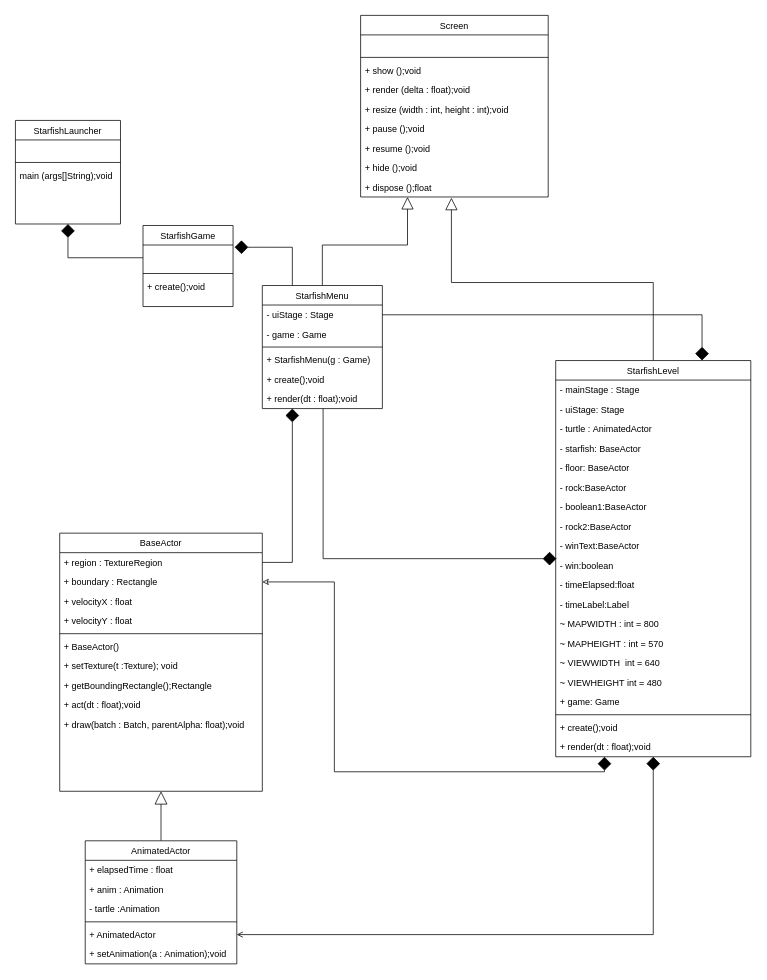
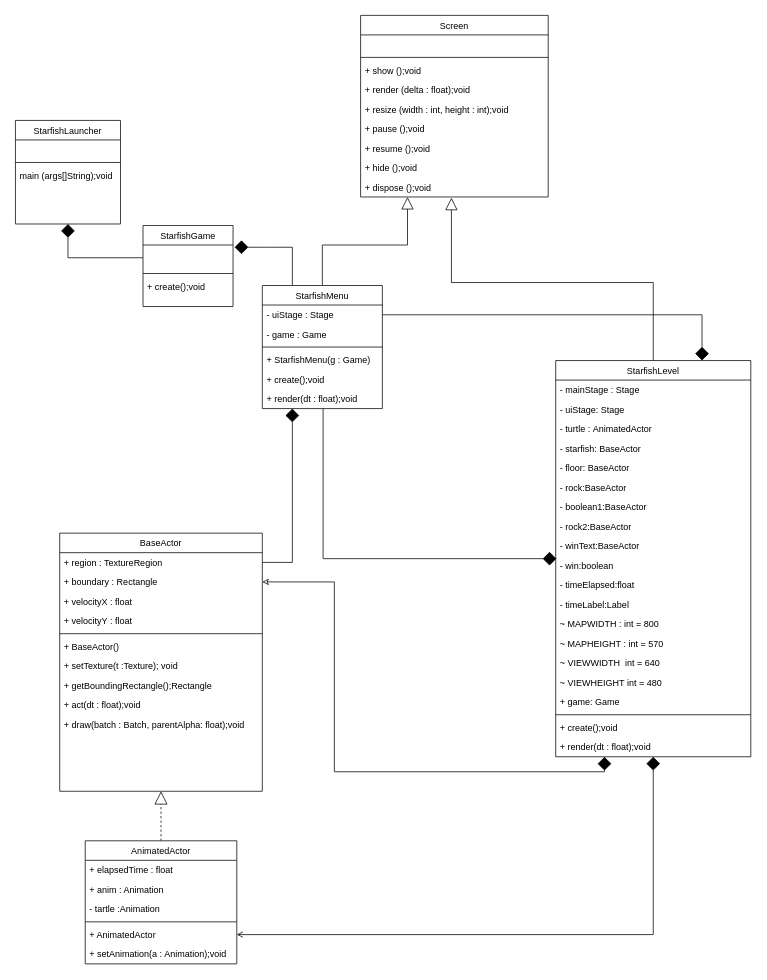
  <mxCell id="0" />
  <mxCell id="1" parent="0" />
  <mxCell id="2" style="edgeStyle=orthogonalEdgeStyle;rounded=0;orthogonalLoop=1;jettySize=auto;html=1;entryX=0;entryY=0.5;entryDx=0;entryDy=0;startArrow=diamond;startFill=1;endArrow=none;endFill=0;endSize=6;startSize=16;" parent="1" source="3" target="19" edge="1"><mxGeometry relative="1" as="geometry" /></mxCell>
  <mxCell id="3" value="StarfishLauncher" style="swimlane;fontStyle=0;align=center;verticalAlign=top;childLayout=stackLayout;horizontal=1;startSize=26;horizontalStack=0;resizeParent=1;resizeLast=0;collapsible=1;marginBottom=0;rounded=0;shadow=0;strokeWidth=1;" parent="1" vertex="1"><mxGeometry x="20" y="160" width="140" height="138" as="geometry"><mxRectangle x="230" y="140" width="160" height="26" as="alternateBounds" /></mxGeometry></mxCell>
  <mxCell id="4" value=" " style="text;align=left;verticalAlign=top;spacingLeft=4;spacingRight=4;overflow=hidden;rotatable=0;points=[[0,0.5],[1,0.5]];portConstraint=eastwest;rounded=0;shadow=0;html=0;" parent="3" vertex="1"><mxGeometry y="26" width="140" height="26" as="geometry" /></mxCell>
  <mxCell id="5" value="" style="line;html=1;strokeWidth=1;align=left;verticalAlign=middle;spacingTop=-1;spacingLeft=3;spacingRight=3;rotatable=0;labelPosition=right;points=[];portConstraint=eastwest;" parent="3" vertex="1"><mxGeometry y="52" width="140" height="8" as="geometry" /></mxCell>
  <mxCell id="6" value="main (args[]String);void" style="text;align=left;verticalAlign=top;spacingLeft=4;spacingRight=4;overflow=hidden;rotatable=0;points=[[0,0.5],[1,0.5]];portConstraint=eastwest;rounded=0;shadow=0;html=0;" parent="3" vertex="1"><mxGeometry y="60" width="140" height="26" as="geometry" /></mxCell>
  <mxCell id="7" style="edgeStyle=orthogonalEdgeStyle;rounded=0;orthogonalLoop=1;jettySize=auto;html=1;exitX=0.5;exitY=0;exitDx=0;exitDy=0;entryX=0.25;entryY=1;entryDx=0;entryDy=0;endSize=14;endArrow=block;endFill=0;" parent="1" source="11" target="66" edge="1"><mxGeometry relative="1" as="geometry" /></mxCell>
  <mxCell id="8" style="edgeStyle=orthogonalEdgeStyle;rounded=0;orthogonalLoop=1;jettySize=auto;html=1;exitX=0.5;exitY=1;exitDx=0;exitDy=0;entryX=0;entryY=0.5;entryDx=0;entryDy=0;endArrow=diamond;endFill=1;endSize=16;startSize=16;" parent="1" edge="1"><mxGeometry relative="1" as="geometry"><mxPoint x="430" y="544" as="sourcePoint" /><mxPoint x="741" y="744" as="targetPoint" /><Array as="points"><mxPoint x="430" y="744" /></Array></mxGeometry></mxCell>
  <mxCell id="9" style="edgeStyle=orthogonalEdgeStyle;rounded=0;orthogonalLoop=1;jettySize=auto;html=1;exitX=0.25;exitY=0;exitDx=0;exitDy=0;entryX=1.017;entryY=0.088;entryDx=0;entryDy=0;entryPerimeter=0;endArrow=diamond;endFill=1;endSize=16;startSize=6;" parent="1" source="11" target="19" edge="1"><mxGeometry relative="1" as="geometry" /></mxCell>
  <mxCell id="10" style="edgeStyle=orthogonalEdgeStyle;rounded=0;orthogonalLoop=1;jettySize=auto;html=1;exitX=0.25;exitY=1;exitDx=0;exitDy=0;endArrow=none;endFill=0;endSize=6;startArrow=diamond;startFill=1;startSize=16;" parent="1" source="11" target="56" edge="1"><mxGeometry relative="1" as="geometry" /></mxCell>
  <mxCell id="11" value="StarfishMenu" style="swimlane;fontStyle=0;align=center;verticalAlign=top;childLayout=stackLayout;horizontal=1;startSize=26;horizontalStack=0;resizeParent=1;resizeLast=0;collapsible=1;marginBottom=0;rounded=0;shadow=0;strokeWidth=1;" parent="1" vertex="1"><mxGeometry x="349" y="380" width="160" height="164" as="geometry"><mxRectangle x="130" y="380" width="160" height="26" as="alternateBounds" /></mxGeometry></mxCell>
  <mxCell id="12" value="- uiStage : Stage" style="text;align=left;verticalAlign=top;spacingLeft=4;spacingRight=4;overflow=hidden;rotatable=0;points=[[0,0.5],[1,0.5]];portConstraint=eastwest;" parent="11" vertex="1"><mxGeometry y="26" width="160" height="26" as="geometry" /></mxCell>
  <mxCell id="13" value="- game : Game" style="text;align=left;verticalAlign=top;spacingLeft=4;spacingRight=4;overflow=hidden;rotatable=0;points=[[0,0.5],[1,0.5]];portConstraint=eastwest;rounded=0;shadow=0;html=0;" parent="11" vertex="1"><mxGeometry y="52" width="160" height="26" as="geometry" /></mxCell>
  <mxCell id="14" value="" style="line;html=1;strokeWidth=1;align=left;verticalAlign=middle;spacingTop=-1;spacingLeft=3;spacingRight=3;rotatable=0;labelPosition=right;points=[];portConstraint=eastwest;" parent="11" vertex="1"><mxGeometry y="78" width="160" height="8" as="geometry" /></mxCell>
  <mxCell id="15" value="+ StarfishMenu(g : Game)" style="text;align=left;verticalAlign=top;spacingLeft=4;spacingRight=4;overflow=hidden;rotatable=0;points=[[0,0.5],[1,0.5]];portConstraint=eastwest;rounded=0;shadow=0;html=0;" parent="11" vertex="1"><mxGeometry y="86" width="160" height="26" as="geometry" /></mxCell>
  <mxCell id="16" value="+ create();void" style="text;align=left;verticalAlign=top;spacingLeft=4;spacingRight=4;overflow=hidden;rotatable=0;points=[[0,0.5],[1,0.5]];portConstraint=eastwest;rounded=0;shadow=0;html=0;" parent="11" vertex="1"><mxGeometry y="112" width="160" height="26" as="geometry" /></mxCell>
  <mxCell id="17" value="+ render(dt : float);void" style="text;align=left;verticalAlign=top;spacingLeft=4;spacingRight=4;overflow=hidden;rotatable=0;points=[[0,0.5],[1,0.5]];portConstraint=eastwest;rounded=0;shadow=0;html=0;" parent="11" vertex="1"><mxGeometry y="138" width="160" height="26" as="geometry" /></mxCell>
  <mxCell id="18" value="StarfishGame" style="swimlane;fontStyle=0;align=center;verticalAlign=top;childLayout=stackLayout;horizontal=1;startSize=26;horizontalStack=0;resizeParent=1;resizeLast=0;collapsible=1;marginBottom=0;rounded=0;shadow=0;strokeWidth=1;" parent="1" vertex="1"><mxGeometry x="190" y="300" width="120" height="108" as="geometry"><mxRectangle x="340" y="380" width="170" height="26" as="alternateBounds" /></mxGeometry></mxCell>
  <mxCell id="19" value=" " style="text;align=left;verticalAlign=top;spacingLeft=4;spacingRight=4;overflow=hidden;rotatable=0;points=[[0,0.5],[1,0.5]];portConstraint=eastwest;" parent="18" vertex="1"><mxGeometry y="26" width="120" height="34" as="geometry" /></mxCell>
  <mxCell id="20" value="" style="line;html=1;strokeWidth=1;align=left;verticalAlign=middle;spacingTop=-1;spacingLeft=3;spacingRight=3;rotatable=0;labelPosition=right;points=[];portConstraint=eastwest;" parent="18" vertex="1"><mxGeometry y="60" width="120" height="8" as="geometry" /></mxCell>
  <mxCell id="21" value="+ create();void" style="text;align=left;verticalAlign=top;spacingLeft=4;spacingRight=4;overflow=hidden;rotatable=0;points=[[0,0.5],[1,0.5]];portConstraint=eastwest;" parent="18" vertex="1"><mxGeometry y="68" width="120" height="34" as="geometry" /></mxCell>
  <mxCell id="22" style="edgeStyle=orthogonalEdgeStyle;rounded=0;orthogonalLoop=1;jettySize=auto;html=1;exitX=0.5;exitY=0;exitDx=0;exitDy=0;endArrow=block;endFill=0;endSize=14;entryX=0.484;entryY=1.038;entryDx=0;entryDy=0;entryPerimeter=0;" parent="1" source="26" target="75" edge="1"><mxGeometry relative="1" as="geometry"><mxPoint x="570" y="280" as="targetPoint" /></mxGeometry></mxCell>
  <mxCell id="23" style="edgeStyle=orthogonalEdgeStyle;rounded=0;orthogonalLoop=1;jettySize=auto;html=1;exitX=0.75;exitY=0;exitDx=0;exitDy=0;entryX=1;entryY=0.5;entryDx=0;entryDy=0;endArrow=none;endFill=0;endSize=6;startArrow=diamond;startFill=1;startSize=16;" parent="1" source="26" target="12" edge="1"><mxGeometry relative="1" as="geometry" /></mxCell>
  <mxCell id="24" style="edgeStyle=orthogonalEdgeStyle;rounded=0;orthogonalLoop=1;jettySize=auto;html=1;exitX=0.5;exitY=1;exitDx=0;exitDy=0;entryX=1;entryY=0.5;entryDx=0;entryDy=0;endArrow=open;endFill=0;endSize=6;startArrow=diamond;startFill=1;startSize=16;" parent="1" source="26" target="53" edge="1"><mxGeometry relative="1" as="geometry" /></mxCell>
  <mxCell id="25" style="edgeStyle=orthogonalEdgeStyle;rounded=0;orthogonalLoop=1;jettySize=auto;html=1;exitX=0.25;exitY=1;exitDx=0;exitDy=0;entryX=1;entryY=0.5;entryDx=0;entryDy=0;endArrow=classic;endFill=0;endSize=6;startArrow=diamond;startFill=1;startSize=16;" parent="1" source="26" target="57" edge="1"><mxGeometry relative="1" as="geometry"><Array as="points"><mxPoint x="805" y="1028" /><mxPoint x="445" y="1028" /><mxPoint x="445" y="775" /></Array></mxGeometry></mxCell>
  <mxCell id="26" value="StarfishLevel" style="swimlane;fontStyle=0;align=center;verticalAlign=top;childLayout=stackLayout;horizontal=1;startSize=26;horizontalStack=0;resizeParent=1;resizeLast=0;collapsible=1;marginBottom=0;rounded=0;shadow=0;strokeWidth=1;" parent="1" vertex="1"><mxGeometry x="740" y="480" width="260" height="528" as="geometry"><mxRectangle x="550" y="140" width="160" height="26" as="alternateBounds" /></mxGeometry></mxCell>
  <mxCell id="27" value="- mainStage : Stage" style="text;align=left;verticalAlign=top;spacingLeft=4;spacingRight=4;overflow=hidden;rotatable=0;points=[[0,0.5],[1,0.5]];portConstraint=eastwest;rounded=0;shadow=0;html=0;" parent="26" vertex="1"><mxGeometry y="26" width="260" height="26" as="geometry" /></mxCell>
  <mxCell id="28" value="- uiStage: Stage" style="text;align=left;verticalAlign=top;spacingLeft=4;spacingRight=4;overflow=hidden;rotatable=0;points=[[0,0.5],[1,0.5]];portConstraint=eastwest;rounded=0;shadow=0;html=0;" parent="26" vertex="1"><mxGeometry y="52" width="260" height="26" as="geometry" /></mxCell>
  <mxCell id="29" value="- turtle : AnimatedActor" style="text;align=left;verticalAlign=top;spacingLeft=4;spacingRight=4;overflow=hidden;rotatable=0;points=[[0,0.5],[1,0.5]];portConstraint=eastwest;rounded=0;shadow=0;html=0;" parent="26" vertex="1"><mxGeometry y="78" width="260" height="26" as="geometry" /></mxCell>
  <mxCell id="30" value="- starfish: BaseActor" style="text;align=left;verticalAlign=top;spacingLeft=4;spacingRight=4;overflow=hidden;rotatable=0;points=[[0,0.5],[1,0.5]];portConstraint=eastwest;rounded=0;shadow=0;html=0;" parent="26" vertex="1"><mxGeometry y="104" width="260" height="26" as="geometry" /></mxCell>
  <mxCell id="31" value="- floor: BaseActor" style="text;align=left;verticalAlign=top;spacingLeft=4;spacingRight=4;overflow=hidden;rotatable=0;points=[[0,0.5],[1,0.5]];portConstraint=eastwest;rounded=0;shadow=0;html=0;" parent="26" vertex="1"><mxGeometry y="130" width="260" height="26" as="geometry" /></mxCell>
  <mxCell id="32" value="- rock:BaseActor" style="text;align=left;verticalAlign=top;spacingLeft=4;spacingRight=4;overflow=hidden;rotatable=0;points=[[0,0.5],[1,0.5]];portConstraint=eastwest;rounded=0;shadow=0;html=0;" parent="26" vertex="1"><mxGeometry y="156" width="260" height="26" as="geometry" /></mxCell>
  <mxCell id="33" value="- boolean1:BaseActor" style="text;align=left;verticalAlign=top;spacingLeft=4;spacingRight=4;overflow=hidden;rotatable=0;points=[[0,0.5],[1,0.5]];portConstraint=eastwest;rounded=0;shadow=0;html=0;" parent="26" vertex="1"><mxGeometry y="182" width="260" height="26" as="geometry" /></mxCell>
  <mxCell id="34" value="- rock2:BaseActor" style="text;align=left;verticalAlign=top;spacingLeft=4;spacingRight=4;overflow=hidden;rotatable=0;points=[[0,0.5],[1,0.5]];portConstraint=eastwest;rounded=0;shadow=0;html=0;fontStyle=0" parent="26" vertex="1"><mxGeometry y="208" width="260" height="26" as="geometry" /></mxCell>
  <mxCell id="35" value="- winText:BaseActor" style="text;align=left;verticalAlign=top;spacingLeft=4;spacingRight=4;overflow=hidden;rotatable=0;points=[[0,0.5],[1,0.5]];portConstraint=eastwest;rounded=0;shadow=0;html=0;" parent="26" vertex="1"><mxGeometry y="234" width="260" height="26" as="geometry" /></mxCell>
  <mxCell id="36" value="- win:boolean" style="text;align=left;verticalAlign=top;spacingLeft=4;spacingRight=4;overflow=hidden;rotatable=0;points=[[0,0.5],[1,0.5]];portConstraint=eastwest;rounded=0;shadow=0;html=0;" parent="26" vertex="1"><mxGeometry y="260" width="260" height="26" as="geometry" /></mxCell>
  <mxCell id="37" value="- timeElapsed:float" style="text;align=left;verticalAlign=top;spacingLeft=4;spacingRight=4;overflow=hidden;rotatable=0;points=[[0,0.5],[1,0.5]];portConstraint=eastwest;rounded=0;shadow=0;html=0;" parent="26" vertex="1"><mxGeometry y="286" width="260" height="26" as="geometry" /></mxCell>
  <mxCell id="38" value="- timeLabel:Label" style="text;align=left;verticalAlign=top;spacingLeft=4;spacingRight=4;overflow=hidden;rotatable=0;points=[[0,0.5],[1,0.5]];portConstraint=eastwest;rounded=0;shadow=0;html=0;" parent="26" vertex="1"><mxGeometry y="312" width="260" height="26" as="geometry" /></mxCell>
  <mxCell id="39" value="~ MAPWIDTH : int = 800" style="text;align=left;verticalAlign=top;spacingLeft=4;spacingRight=4;overflow=hidden;rotatable=0;points=[[0,0.5],[1,0.5]];portConstraint=eastwest;rounded=0;shadow=0;html=0;" parent="26" vertex="1"><mxGeometry y="338" width="260" height="26" as="geometry" /></mxCell>
  <mxCell id="40" value="~ MAPHEIGHT : int = 570" style="text;align=left;verticalAlign=top;spacingLeft=4;spacingRight=4;overflow=hidden;rotatable=0;points=[[0,0.5],[1,0.5]];portConstraint=eastwest;rounded=0;shadow=0;html=0;" parent="26" vertex="1"><mxGeometry y="364" width="260" height="26" as="geometry" /></mxCell>
  <mxCell id="41" value="~ VIEWWIDTH  int = 640" style="text;align=left;verticalAlign=top;spacingLeft=4;spacingRight=4;overflow=hidden;rotatable=0;points=[[0,0.5],[1,0.5]];portConstraint=eastwest;rounded=0;shadow=0;html=0;" parent="26" vertex="1"><mxGeometry y="390" width="260" height="26" as="geometry" /></mxCell>
  <mxCell id="42" value="~ VIEWHEIGHT int = 480 " style="text;align=left;verticalAlign=top;spacingLeft=4;spacingRight=4;overflow=hidden;rotatable=0;points=[[0,0.5],[1,0.5]];portConstraint=eastwest;rounded=0;shadow=0;html=0;" parent="26" vertex="1"><mxGeometry y="416" width="260" height="26" as="geometry" /></mxCell>
  <mxCell id="43" value="+ game: Game" style="text;align=left;verticalAlign=top;spacingLeft=4;spacingRight=4;overflow=hidden;rotatable=0;points=[[0,0.5],[1,0.5]];portConstraint=eastwest;rounded=0;shadow=0;html=0;" parent="26" vertex="1"><mxGeometry y="442" width="260" height="26" as="geometry" /></mxCell>
  <mxCell id="44" value="" style="line;html=1;strokeWidth=1;align=left;verticalAlign=middle;spacingTop=-1;spacingLeft=3;spacingRight=3;rotatable=0;labelPosition=right;points=[];portConstraint=eastwest;" parent="26" vertex="1"><mxGeometry y="468" width="260" height="8" as="geometry" /></mxCell>
  <mxCell id="45" value="+ create();void" style="text;align=left;verticalAlign=top;spacingLeft=4;spacingRight=4;overflow=hidden;rotatable=0;points=[[0,0.5],[1,0.5]];portConstraint=eastwest;rounded=0;shadow=0;html=0;" parent="26" vertex="1"><mxGeometry y="476" width="260" height="26" as="geometry" /></mxCell>
  <mxCell id="46" value="+ render(dt : float);void" style="text;align=left;verticalAlign=top;spacingLeft=4;spacingRight=4;overflow=hidden;rotatable=0;points=[[0,0.5],[1,0.5]];portConstraint=eastwest;rounded=0;shadow=0;html=0;" parent="26" vertex="1"><mxGeometry y="502" width="260" height="26" as="geometry" /></mxCell>
- <mxCell id="47" style="edgeStyle=orthogonalEdgeStyle;rounded=0;orthogonalLoop=1;jettySize=auto;html=1;exitX=0.5;exitY=0;exitDx=0;exitDy=0;endArrow=block;endFill=0;fontColor=#FFFFFF;entryX=0.5;entryY=1;entryDx=0;entryDy=0;strokeWidth=1;endSize=15;" parent="1" source="48" target="55" edge="1"><mxGeometry relative="1" as="geometry"><mxPoint x="214.759" y="1060" as="targetPoint" /></mxGeometry></mxCell>
+ <mxCell id="47" style="edgeStyle=orthogonalEdgeStyle;rounded=0;orthogonalLoop=1;jettySize=auto;html=1;exitX=0.5;exitY=0;exitDx=0;exitDy=0;endArrow=block;endFill=0;fontColor=#FFFFFF;entryX=0.5;entryY=1;entryDx=0;entryDy=0;strokeWidth=1;endSize=15;dashed=1;" parent="1" source="48" target="55" edge="1"><mxGeometry relative="1" as="geometry"><mxPoint x="214.759" y="1060" as="targetPoint" /></mxGeometry></mxCell>
  <mxCell id="48" value="AnimatedActor" style="swimlane;fontStyle=0;align=center;verticalAlign=top;childLayout=stackLayout;horizontal=1;startSize=26;horizontalStack=0;resizeParent=1;resizeLast=0;collapsible=1;marginBottom=0;rounded=0;shadow=0;strokeWidth=1;" parent="1" vertex="1"><mxGeometry x="113" y="1120" width="202" height="164" as="geometry"><mxRectangle x="130" y="380" width="160" height="26" as="alternateBounds" /></mxGeometry></mxCell>
  <mxCell id="49" value="+ elapsedTime : float" style="text;align=left;verticalAlign=top;spacingLeft=4;spacingRight=4;overflow=hidden;rotatable=0;points=[[0,0.5],[1,0.5]];portConstraint=eastwest;" parent="48" vertex="1"><mxGeometry y="26" width="202" height="26" as="geometry" /></mxCell>
  <mxCell id="50" value="+ anim : Animation" style="text;align=left;verticalAlign=top;spacingLeft=4;spacingRight=4;overflow=hidden;rotatable=0;points=[[0,0.5],[1,0.5]];portConstraint=eastwest;" parent="48" vertex="1"><mxGeometry y="52" width="202" height="26" as="geometry" /></mxCell>
  <mxCell id="51" value="- tartle :Animation" style="text;align=left;verticalAlign=top;spacingLeft=4;spacingRight=4;overflow=hidden;rotatable=0;points=[[0,0.5],[1,0.5]];portConstraint=eastwest;" parent="48" vertex="1"><mxGeometry y="78" width="202" height="26" as="geometry" /></mxCell>
  <mxCell id="52" value="" style="line;html=1;strokeWidth=1;align=left;verticalAlign=middle;spacingTop=-1;spacingLeft=3;spacingRight=3;rotatable=0;labelPosition=right;points=[];portConstraint=eastwest;" parent="48" vertex="1"><mxGeometry y="104" width="202" height="8" as="geometry" /></mxCell>
  <mxCell id="53" value="+ AnimatedActor" style="text;align=left;verticalAlign=top;spacingLeft=4;spacingRight=4;overflow=hidden;rotatable=0;points=[[0,0.5],[1,0.5]];portConstraint=eastwest;" parent="48" vertex="1"><mxGeometry y="112" width="202" height="26" as="geometry" /></mxCell>
  <mxCell id="54" value="+ setAnimation(a : Animation);void" style="text;align=left;verticalAlign=top;spacingLeft=4;spacingRight=4;overflow=hidden;rotatable=0;points=[[0,0.5],[1,0.5]];portConstraint=eastwest;" parent="48" vertex="1"><mxGeometry y="138" width="202" height="26" as="geometry" /></mxCell>
  <mxCell id="55" value="BaseActor" style="swimlane;fontStyle=0;align=center;verticalAlign=top;childLayout=stackLayout;horizontal=1;startSize=26;horizontalStack=0;resizeParent=1;resizeLast=0;collapsible=1;marginBottom=0;rounded=0;shadow=0;strokeWidth=1;" parent="1" vertex="1"><mxGeometry x="79" y="710" width="270" height="344" as="geometry"><mxRectangle x="130" y="380" width="160" height="26" as="alternateBounds" /></mxGeometry></mxCell>
  <mxCell id="56" value="+ region : TextureRegion" style="text;align=left;verticalAlign=top;spacingLeft=4;spacingRight=4;overflow=hidden;rotatable=0;points=[[0,0.5],[1,0.5]];portConstraint=eastwest;" parent="55" vertex="1"><mxGeometry y="26" width="270" height="26" as="geometry" /></mxCell>
  <mxCell id="57" value="+ boundary : Rectangle" style="text;align=left;verticalAlign=top;spacingLeft=4;spacingRight=4;overflow=hidden;rotatable=0;points=[[0,0.5],[1,0.5]];portConstraint=eastwest;rounded=0;shadow=0;html=0;" parent="55" vertex="1"><mxGeometry y="52" width="270" height="26" as="geometry" /></mxCell>
  <mxCell id="58" value="+ velocityX : float" style="text;align=left;verticalAlign=top;spacingLeft=4;spacingRight=4;overflow=hidden;rotatable=0;points=[[0,0.5],[1,0.5]];portConstraint=eastwest;rounded=0;shadow=0;html=0;" parent="55" vertex="1"><mxGeometry y="78" width="270" height="26" as="geometry" /></mxCell>
  <mxCell id="59" value="+ velocityY : float" style="text;align=left;verticalAlign=top;spacingLeft=4;spacingRight=4;overflow=hidden;rotatable=0;points=[[0,0.5],[1,0.5]];portConstraint=eastwest;rounded=0;shadow=0;html=0;" parent="55" vertex="1"><mxGeometry y="104" width="270" height="26" as="geometry" /></mxCell>
  <mxCell id="60" value="" style="line;html=1;strokeWidth=1;align=left;verticalAlign=middle;spacingTop=-1;spacingLeft=3;spacingRight=3;rotatable=0;labelPosition=right;points=[];portConstraint=eastwest;" parent="55" vertex="1"><mxGeometry y="130" width="270" height="8" as="geometry" /></mxCell>
  <mxCell id="61" value="+ BaseActor()" style="text;align=left;verticalAlign=top;spacingLeft=4;spacingRight=4;overflow=hidden;rotatable=0;points=[[0,0.5],[1,0.5]];portConstraint=eastwest;" parent="55" vertex="1"><mxGeometry y="138" width="270" height="26" as="geometry" /></mxCell>
  <mxCell id="62" value="+ setTexture(t :Texture); void" style="text;align=left;verticalAlign=top;spacingLeft=4;spacingRight=4;overflow=hidden;rotatable=0;points=[[0,0.5],[1,0.5]];portConstraint=eastwest;" parent="55" vertex="1"><mxGeometry y="164" width="270" height="26" as="geometry" /></mxCell>
  <mxCell id="63" value="+ getBoundingRectangle();Rectangle" style="text;align=left;verticalAlign=top;spacingLeft=4;spacingRight=4;overflow=hidden;rotatable=0;points=[[0,0.5],[1,0.5]];portConstraint=eastwest;" parent="55" vertex="1"><mxGeometry y="190" width="270" height="26" as="geometry" /></mxCell>
  <mxCell id="64" value="+ act(dt : float);void" style="text;align=left;verticalAlign=top;spacingLeft=4;spacingRight=4;overflow=hidden;rotatable=0;points=[[0,0.5],[1,0.5]];portConstraint=eastwest;" parent="55" vertex="1"><mxGeometry y="216" width="270" height="26" as="geometry" /></mxCell>
  <mxCell id="65" value="+ draw(batch : Batch, parentAlpha: float);void" style="text;align=left;verticalAlign=top;spacingLeft=4;spacingRight=4;overflow=hidden;rotatable=0;points=[[0,0.5],[1,0.5]];portConstraint=eastwest;" parent="55" vertex="1"><mxGeometry y="242" width="270" height="26" as="geometry" /></mxCell>
  <mxCell id="66" value="Screen" style="swimlane;fontStyle=0;align=center;verticalAlign=top;childLayout=stackLayout;horizontal=1;startSize=26;horizontalStack=0;resizeParent=1;resizeLast=0;collapsible=1;marginBottom=0;rounded=0;shadow=0;strokeWidth=1;" parent="1" vertex="1"><mxGeometry x="480" y="20" width="250" height="242" as="geometry"><mxRectangle x="550" y="140" width="160" height="26" as="alternateBounds" /></mxGeometry></mxCell>
  <mxCell id="67" value=" " style="text;align=left;verticalAlign=top;spacingLeft=4;spacingRight=4;overflow=hidden;rotatable=0;points=[[0,0.5],[1,0.5]];portConstraint=eastwest;rounded=0;shadow=0;html=0;" parent="66" vertex="1"><mxGeometry y="26" width="250" height="26" as="geometry" /></mxCell>
  <mxCell id="68" value="" style="line;html=1;strokeWidth=1;align=left;verticalAlign=middle;spacingTop=-1;spacingLeft=3;spacingRight=3;rotatable=0;labelPosition=right;points=[];portConstraint=eastwest;" parent="66" vertex="1"><mxGeometry y="52" width="250" height="8" as="geometry" /></mxCell>
  <mxCell id="69" value="+ show ();void" style="text;align=left;verticalAlign=top;spacingLeft=4;spacingRight=4;overflow=hidden;rotatable=0;points=[[0,0.5],[1,0.5]];portConstraint=eastwest;rounded=0;shadow=0;html=0;" parent="66" vertex="1"><mxGeometry y="60" width="250" height="26" as="geometry" /></mxCell>
  <mxCell id="70" value="+ render (delta : float);void" style="text;align=left;verticalAlign=top;spacingLeft=4;spacingRight=4;overflow=hidden;rotatable=0;points=[[0,0.5],[1,0.5]];portConstraint=eastwest;rounded=0;shadow=0;html=0;" parent="66" vertex="1"><mxGeometry y="86" width="250" height="26" as="geometry" /></mxCell>
  <mxCell id="71" value="+ resize (width : int, height : int);void" style="text;align=left;verticalAlign=top;spacingLeft=4;spacingRight=4;overflow=hidden;rotatable=0;points=[[0,0.5],[1,0.5]];portConstraint=eastwest;rounded=0;shadow=0;html=0;" parent="66" vertex="1"><mxGeometry y="112" width="250" height="26" as="geometry" /></mxCell>
  <mxCell id="72" value="+ pause ();void" style="text;align=left;verticalAlign=top;spacingLeft=4;spacingRight=4;overflow=hidden;rotatable=0;points=[[0,0.5],[1,0.5]];portConstraint=eastwest;rounded=0;shadow=0;html=0;" parent="66" vertex="1"><mxGeometry y="138" width="250" height="26" as="geometry" /></mxCell>
  <mxCell id="73" value="+ resume ();void" style="text;align=left;verticalAlign=top;spacingLeft=4;spacingRight=4;overflow=hidden;rotatable=0;points=[[0,0.5],[1,0.5]];portConstraint=eastwest;rounded=0;shadow=0;html=0;" parent="66" vertex="1"><mxGeometry y="164" width="250" height="26" as="geometry" /></mxCell>
  <mxCell id="74" value="+ hide ();void" style="text;align=left;verticalAlign=top;spacingLeft=4;spacingRight=4;overflow=hidden;rotatable=0;points=[[0,0.5],[1,0.5]];portConstraint=eastwest;rounded=0;shadow=0;html=0;" parent="66" vertex="1"><mxGeometry y="190" width="250" height="26" as="geometry" /></mxCell>
- <mxCell id="75" value="+ dispose ();float" style="text;align=left;verticalAlign=top;spacingLeft=4;spacingRight=4;overflow=hidden;rotatable=0;points=[[0,0.5],[1,0.5]];portConstraint=eastwest;rounded=0;shadow=0;html=0;" parent="66" vertex="1"><mxGeometry y="216" width="250" height="26" as="geometry" /></mxCell>
+ <mxCell id="75" value="+ dispose ();void" style="text;align=left;verticalAlign=top;spacingLeft=4;spacingRight=4;overflow=hidden;rotatable=0;points=[[0,0.5],[1,0.5]];portConstraint=eastwest;rounded=0;shadow=0;html=0;" parent="66" vertex="1"><mxGeometry y="216" width="250" height="26" as="geometry" /></mxCell>
  <mxCell id="76" value="Text" style="text;html=1;align=center;verticalAlign=middle;resizable=0;points=[];autosize=1;fontColor=#FFFFFF;" parent="1" vertex="1"><mxGeometry x="80" y="990" width="40" height="20" as="geometry" /></mxCell>
